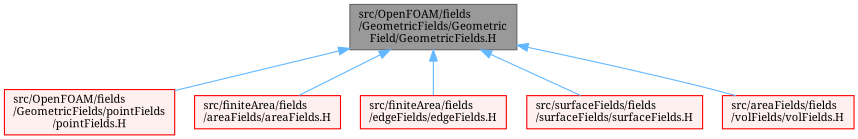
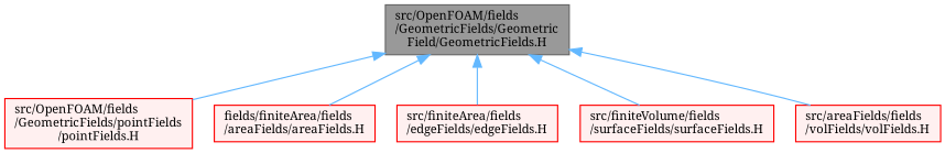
  digraph {
    fontname="Noto Serif"
    node [color=red fillcolor="#FFF0F0" fontname="Noto Serif" fontsize=10 shape=box style=filled]
    edge [color=steelblue1 dir=back fontname="Noto Serif" fontsize=10 labelfontname=Helvetica labelfontsize=10 style=solid]
    n1 [color=gray40 fillcolor=grey60 fontcolor=black height=0.2 label="src/OpenFOAM/fields\l/GeometricFields/Geometric\lField/GeometricFields.H" width=0.4]
    n2 [height=0.2 label="src/OpenFOAM/fields\l/GeometricFields/pointFields\l/pointFields.H" width=0.4]
-   n3 [height=0.2 label="src/finiteArea/fields\l/areaFields/areaFields.H" width=0.4]
+   n3 [height=0.2 label="fields/finiteArea/fields\l/areaFields/areaFields.H" width=0.4]
    n4 [height=0.2 label="src/finiteArea/fields\l/edgeFields/edgeFields.H" width=0.4]
-   n5 [height=0.2 label="src/surfaceFields/fields\l/surfaceFields/surfaceFields.H" width=0.4]
+   n5 [height=0.2 label="src/finiteVolume/fields\l/surfaceFields/surfaceFields.H" width=0.4]
    n6 [height=0.2 label="src/areaFields/fields\l/volFields/volFields.H" width=0.4]
    n1 -> n2
    n1 -> n3
    n1 -> n4
    n1 -> n5
    n1 -> n6
  }
